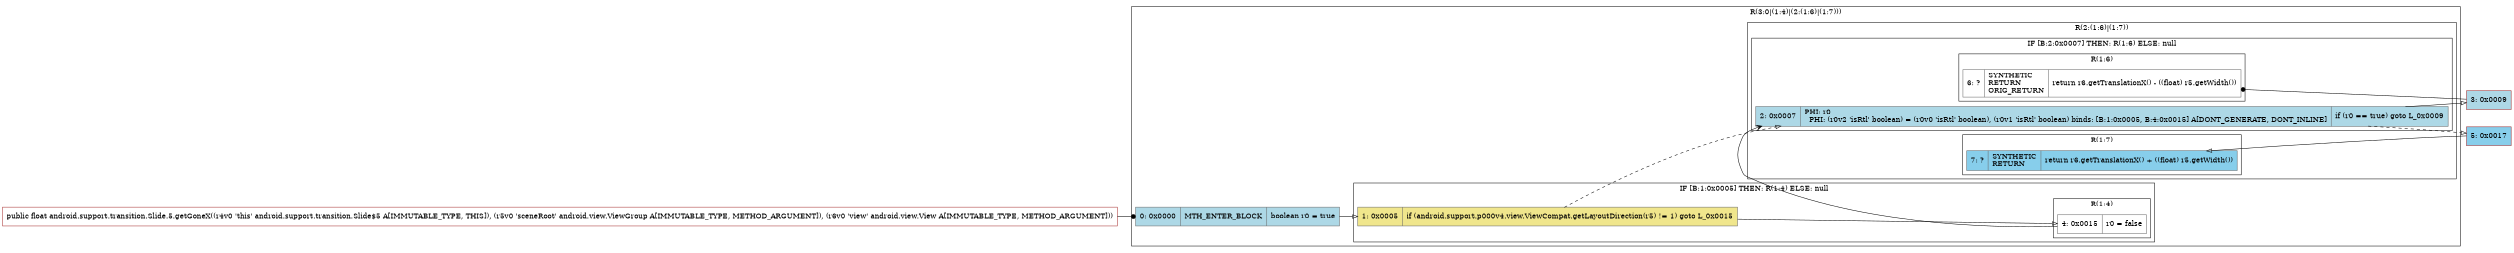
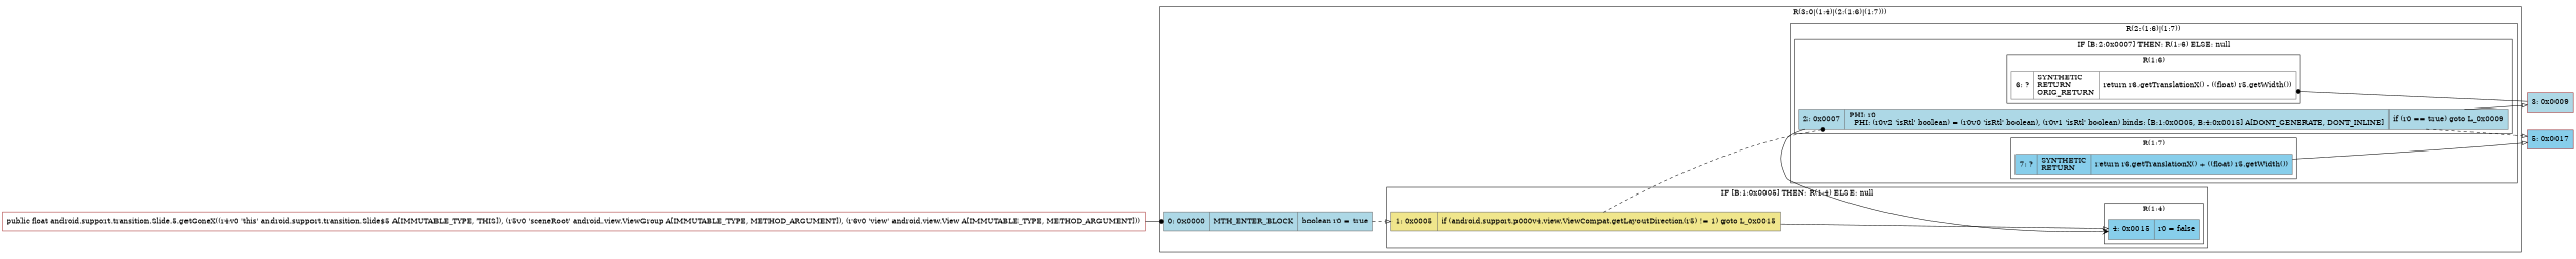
  digraph {
    rankdir=LR
    node [color=gray40 fillcolor=skyblue shape=record style=filled]
    edge [arrowhead=onormal]
-   n1 [fillcolor=white label="{4\:\ 0x0015|r0 = false\l}"]
+   n1 [label="{4\:\ 0x0015|r0 = false\l}"]
    n2 [fillcolor=khaki label="{1\:\ 0x0005|if (android.support.p000v4.view.ViewCompat.getLayoutDirection(r5) != 1) goto L_0x0015\l}"]
    n3 [fillcolor=white label="{6\:\ ?|SYNTHETIC\lRETURN\lORIG_RETURN\l|return r6.getTranslationX() \- ((float) r5.getWidth())\l}"]
    n4 [fillcolor=lightblue label="{2\:\ 0x0007|PHI: r0 \l  PHI: (r0v2 'isRtl' boolean) = (r0v0 'isRtl' boolean), (r0v1 'isRtl' boolean) binds: [B:1:0x0005, B:4:0x0015] A[DONT_GENERATE, DONT_INLINE]\l|if (r0 == true) goto L_0x0009\l}"]
    n5 [label="{7\:\ ?|SYNTHETIC\lRETURN\l|return r6.getTranslationX() + ((float) r5.getWidth())\l}"]
    n6 [fillcolor=lightblue label="{0\:\ 0x0000|MTH_ENTER_BLOCK\l|boolean r0 = true\l}"]
    n7 [color=brown fillcolor=lightblue label="{3\:\ 0x0009}"]
    n8 [color=brown label="{5\:\ 0x0017}"]
    n9 [color=brown fillcolor=white label="{public float android.support.transition.Slide.5.getGoneX((r4v0 'this' android.support.transition.Slide$5 A[IMMUTABLE_TYPE, THIS]), (r5v0 'sceneRoot' android.view.ViewGroup A[IMMUTABLE_TYPE, METHOD_ARGUMENT]), (r6v0 'view' android.view.View A[IMMUTABLE_TYPE, METHOD_ARGUMENT])) }"]
    subgraph cluster_1 {
      label="R(3:0|(1:4)|(2:(1:6)|(1:7)))"
      n6
      subgraph cluster_2 {
        label="IF [B:1:0x0005] THEN: R(1:4) ELSE: null"
        n2
        subgraph cluster_3 {
          label="R(1:4)"
          n1
        }
      }
      subgraph cluster_4 {
        label="R(2:(1:6)|(1:7))"
        subgraph cluster_5 {
          label="IF [B:2:0x0007] THEN: R(1:6) ELSE: null"
          n4
          subgraph cluster_6 {
            label="R(1:6)"
            n3
          }
        }
        subgraph cluster_7 {
          label="R(1:7)"
          n5
        }
      }
    }
-   n1 -> n4 [arrowhead=vee]
+   n4 -> n1 [arrowhead=vee]
    n2 -> n1
-   n2 -> n4 [style=dashed]
+   n2 -> n4 [arrowhead=dot style=dashed]
    n4 -> n7
    n4 -> n8 [style=dashed]
-   n6 -> n2
+   n6 -> n2 [style=dashed]
    n7 -> n3 [arrowhead=dot]
-   n8 -> n5
+   n5 -> n8
    n9 -> n6 [arrowhead=dot]
  }
